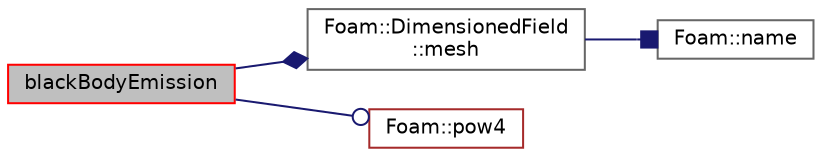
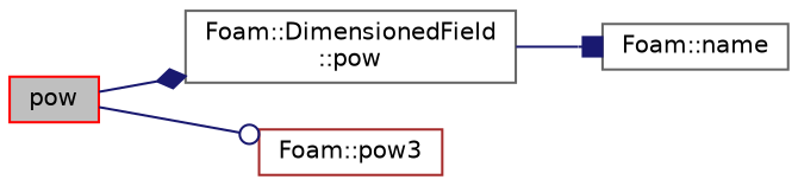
  digraph {
    rankdir=LR
    node [color=gray40 fontname=Helvetica fontsize=10 shape=record]
    edge [color=midnightblue fontname=Helvetica fontsize=10 labelfontname=Helvetica labelfontsize=10 style=solid]
-   n1 [color=red fillcolor=grey75 fontcolor=black height=0.2 label=blackBodyEmission style=filled width=0.4]
-   n2 [height=0.2 label="Foam::DimensionedField\l::mesh" width=0.4]
-   n3 [color=brown height=0.2 label="Foam::pow4" width=0.4]
+   n1 [color=red fillcolor=grey75 fontcolor=black height=0.2 label=pow style=filled width=0.4]
+   n2 [height=0.2 label="Foam::DimensionedField\l::pow" width=0.4]
+   n3 [color=brown height=0.2 label="Foam::pow3" width=0.4]
    n4 [height=0.2 label="Foam::name" width=0.4]
    n1 -> n2 [arrowhead=diamond]
    n1 -> n3 [arrowhead=odot]
    n2 -> n4 [arrowhead=box]
  }
